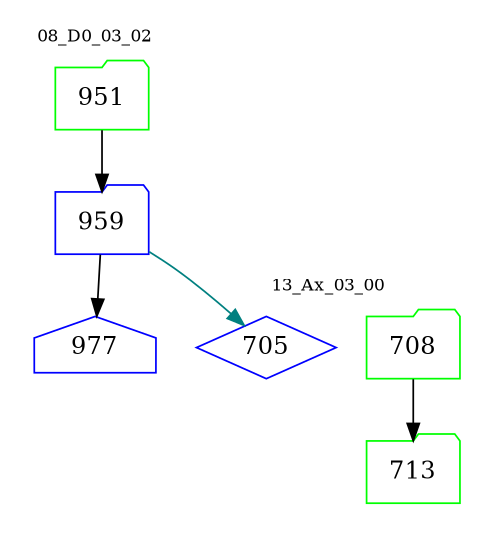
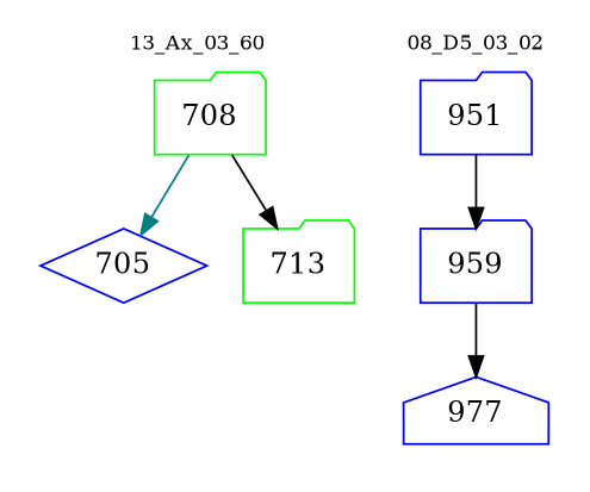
  digraph {
    node [color=green shape=folder]
    edge [color=black]
    n1 [label=708]
    n2 [color=blue label=705 shape=diamond]
    n3 [label=713]
    n4 [color=blue label=959]
-   n5 [label=951]
+   n5 [color=blue label=951]
    n6 [color=blue label=977 shape=house]
    subgraph cluster_1 {
      color=white
      fontsize=10
-     label="13_Ax_03_00"
+     label="13_Ax_03_60"
      n1
      n2
      n3
    }
    subgraph cluster_2 {
      color=white
      fontsize=10
-     label="08_D0_03_02"
+     label="08_D5_03_02"
      n4
      n5
      n6
    }
-   n4 -> n2 [color=teal]
+   n1 -> n2 [color=teal]
    n1 -> n3
    n4 -> n6
    n5 -> n4
  }
